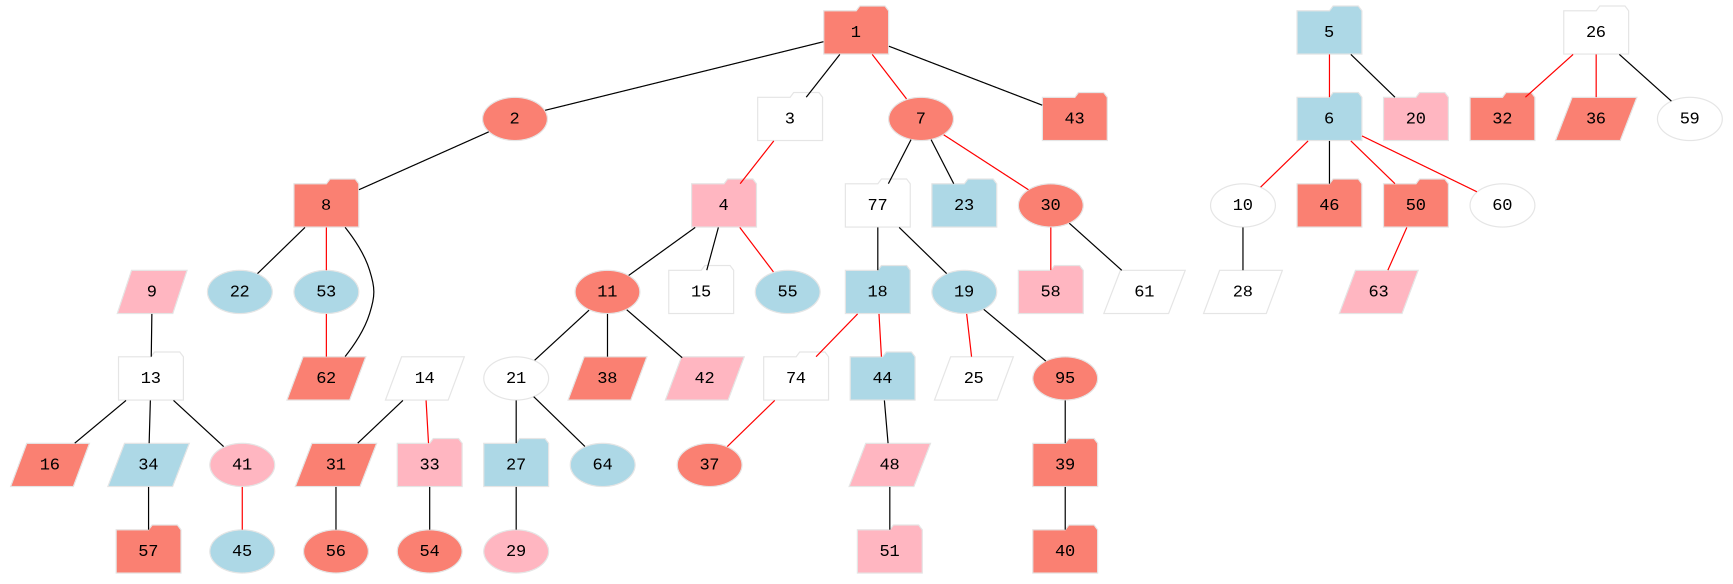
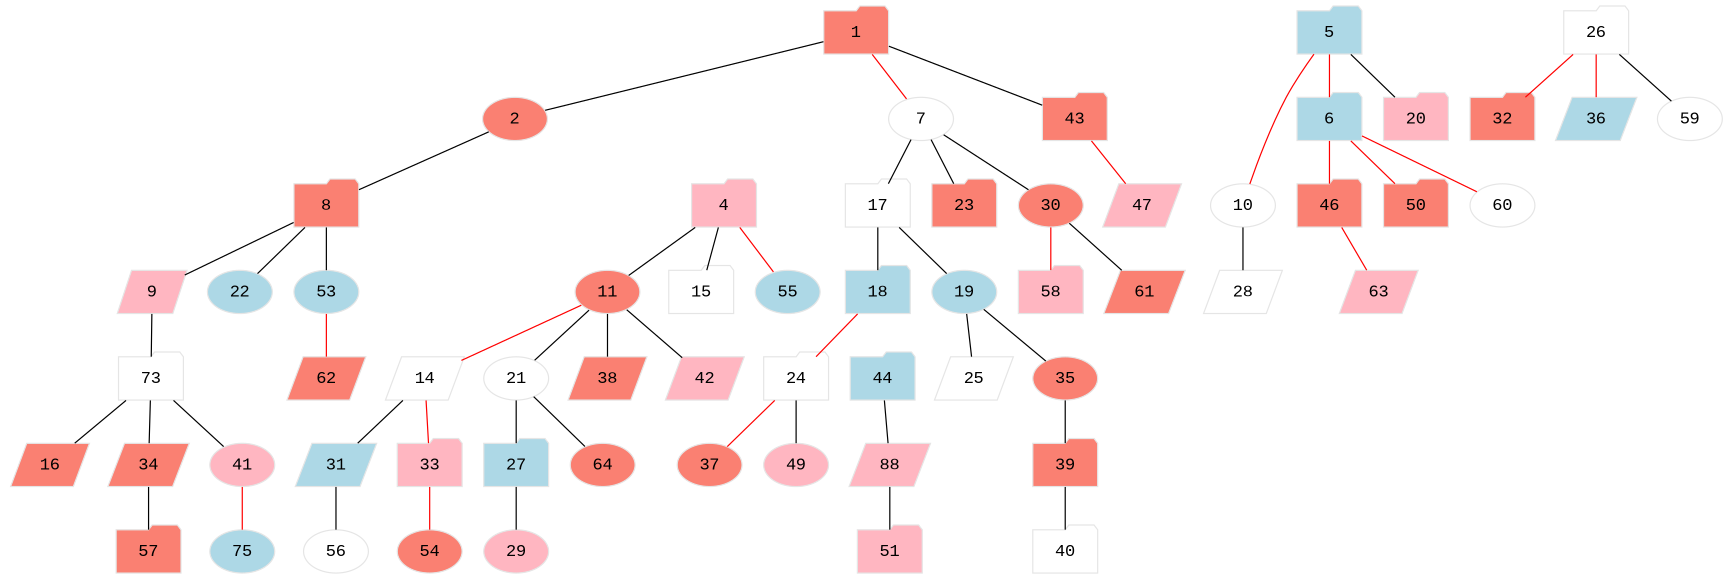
  graph {
    fontname="Liberation Mono"
    node [color=gray90 fillcolor=salmon fontname="Liberation Mono" shape=folder style=filled]
    edge [color=black fontname="Liberation Mono"]
    2 [shape=ellipse]
    1
-   3 [fillcolor=white]
-   7 [shape=ellipse]
+   7 [fillcolor=white shape=ellipse]
    43
    8
    4 [fillcolor=lightpink]
    5 [fillcolor=lightblue]
    6 [fillcolor=lightblue]
    10 [fillcolor=white shape=ellipse]
    20 [fillcolor=lightpink]
-   17 [fillcolor=white label=77]
-   23 [fillcolor=lightblue]
+   17 [fillcolor=white]
+   23
    30 [shape=ellipse]
+   47 [fillcolor=lightpink shape=parallelogram]
    9 [fillcolor=lightpink shape=parallelogram]
    22 [fillcolor=lightblue shape=ellipse]
    53 [fillcolor=lightblue shape=ellipse]
    11 [shape=ellipse]
    15 [fillcolor=white]
    55 [fillcolor=lightblue shape=ellipse]
    14 [fillcolor=white shape=parallelogram]
    21 [fillcolor=white shape=ellipse]
    38 [shape=parallelogram]
    42 [fillcolor=lightpink shape=parallelogram]
    46
    50
    60 [fillcolor=white shape=ellipse]
    28 [fillcolor=white shape=parallelogram]
    63 [fillcolor=lightpink shape=parallelogram]
    18 [fillcolor=lightblue]
    19 [fillcolor=lightblue shape=ellipse]
    58 [fillcolor=lightpink]
-   61 [fillcolor=white shape=parallelogram]
-   13 [fillcolor=white]
+   61 [shape=parallelogram]
+   13 [fillcolor=white label=73]
    62 [shape=parallelogram]
    16 [shape=parallelogram]
-   34 [fillcolor=lightblue shape=parallelogram]
+   34 [shape=parallelogram]
    41 [fillcolor=lightpink shape=ellipse]
-   31 [shape=parallelogram]
+   31 [fillcolor=lightblue shape=parallelogram]
    33 [fillcolor=lightpink]
    27 [fillcolor=lightblue]
-   64 [fillcolor=lightblue shape=ellipse]
+   64 [shape=ellipse]
    26 [fillcolor=white]
    32
-   36 [shape=parallelogram]
+   36 [fillcolor=lightblue shape=parallelogram]
    59 [fillcolor=white shape=ellipse]
    57
-   45 [fillcolor=lightblue shape=ellipse]
-   56 [shape=ellipse]
+   45 [fillcolor=lightblue shape=ellipse label=75]
+   56 [fillcolor=white shape=ellipse]
    54 [shape=ellipse]
-   24 [fillcolor=white label=74]
+   24 [fillcolor=white]
    44 [fillcolor=lightblue]
    25 [fillcolor=white shape=parallelogram]
-   35 [shape=ellipse label=95]
+   35 [shape=ellipse]
    37 [shape=ellipse]
-   48 [fillcolor=lightpink shape=parallelogram]
+   49 [fillcolor=lightpink shape=ellipse]
+   48 [fillcolor=lightpink shape=parallelogram label=88]
    39
    29 [fillcolor=lightpink shape=ellipse]
-   40
+   40 [fillcolor=white]
    51 [fillcolor=lightpink]
    2 -- 8
    1 -- 2
-   1 -- 3
    1 -- 7 [color=red]
    1 -- 43
-   3 -- 4 [color=red]
    7 -- 17
    7 -- 23
-   7 -- 30 [color=red]
-   8 -- 62
+   7 -- 30
+   43 -- 47 [color=red]
+   8 -- 9
    8 -- 22
-   8 -- 53 [color=red]
+   8 -- 53
    4 -- 11
    4 -- 15
    4 -- 55 [color=red]
    5 -- 6 [color=red]
-   6 -- 10 [color=red]
+   5 -- 10 [color=red]
    5 -- 20
-   6 -- 46
+   6 -- 46 [color=red]
    6 -- 50 [color=red]
    6 -- 60 [color=red]
    10 -- 28
    17 -- 18
    17 -- 19
    30 -- 58 [color=red]
    30 -- 61
    9 -- 13
    53 -- 62 [color=red]
+   11 -- 14 [color=red]
    11 -- 21
    11 -- 38
    11 -- 42
    14 -- 31
    14 -- 33 [color=red]
    21 -- 27
    21 -- 64
-   50 -- 63 [color=red]
+   46 -- 63 [color=red]
    18 -- 24 [color=red]
-   18 -- 44 [color=red]
-   19 -- 25 [color=red]
+   19 -- 25
    19 -- 35
    13 -- 16
    13 -- 34
    13 -- 41
    34 -- 57
    41 -- 45 [color=red]
    31 -- 56
-   33 -- 54
+   33 -- 54 [color=red]
    27 -- 29
    26 -- 32 [color=red]
    26 -- 36 [color=red]
    26 -- 59
    24 -- 37 [color=red]
+   24 -- 49
    44 -- 48
    35 -- 39
    48 -- 51
    39 -- 40
  }
